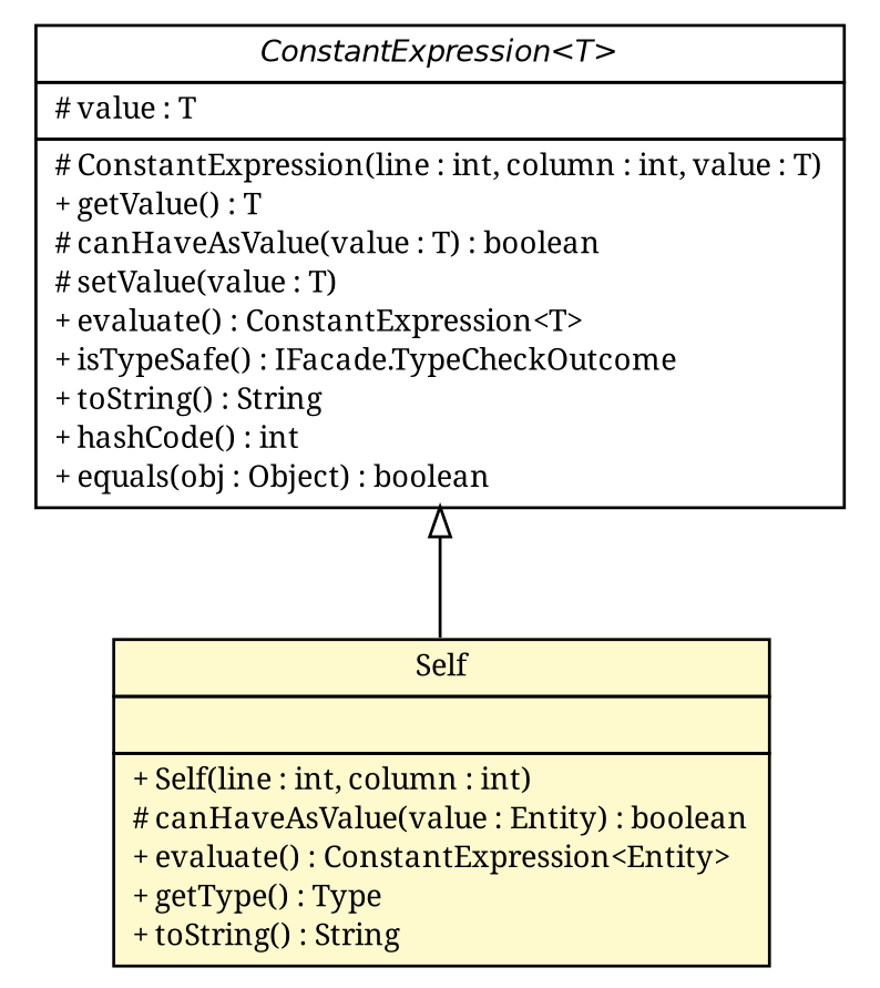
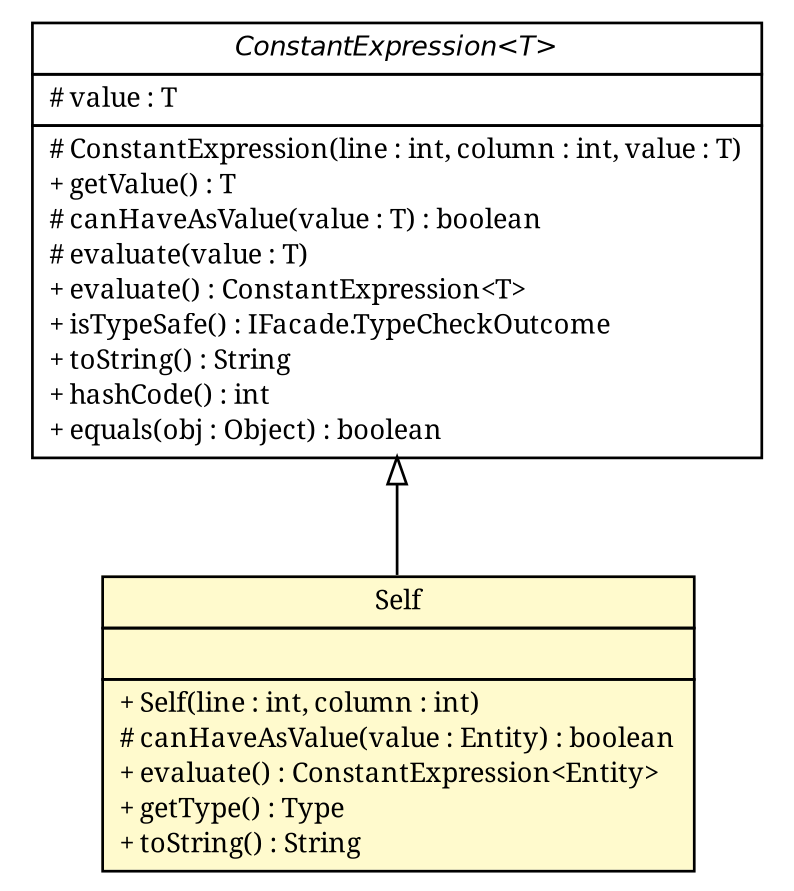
  digraph {
    nodesep=0.25
    ranksep=0.5
    fontname="Noto Serif"
    node [fontcolor=black fontname="Noto Serif" fontsize=10.0 shape=plaintext]
-   n1 [label=<<table title="model.programs.parsing.language.expression.constant.ConstantExpression" border="0" cellborder="1" cellspacing="0" cellpadding="2" port="p" href="./ConstantExpression.html"> 		<tr><td><table border="0" cellspacing="0" cellpadding="1"> <tr><td align="center" balign="center"><font face="Helvetica-Oblique"> ConstantExpression&lt;T&gt; </font></td></tr> 		</table></td></tr> 		<tr><td><table border="0" cellspacing="0" cellpadding="1"> <tr><td align="left" balign="left"> # value : T </td></tr> 		</table></td></tr> 		<tr><td><table border="0" cellspacing="0" cellpadding="1"> <tr><td align="left" balign="left"> # ConstantExpression(line : int, column : int, value : T) </td></tr> <tr><td align="left" balign="left"> + getValue() : T </td></tr> <tr><td align="left" balign="left"> # canHaveAsValue(value : T) : boolean </td></tr> <tr><td align="left" balign="left"> # setValue(value : T) </td></tr> <tr><td align="left" balign="left"> + evaluate() : ConstantExpression&lt;T&gt; </td></tr> <tr><td align="left" balign="left"> + isTypeSafe() : IFacade.TypeCheckOutcome </td></tr> <tr><td align="left" balign="left"> + toString() : String </td></tr> <tr><td align="left" balign="left"> + hashCode() : int </td></tr> <tr><td align="left" balign="left"> + equals(obj : Object) : boolean </td></tr> 		</table></td></tr> 		</table>>]
+   n1 [label=<<table title="model.programs.parsing.language.expression.constant.ConstantExpression" border="0" cellborder="1" cellspacing="0" cellpadding="2" port="p" href="./ConstantExpression.html"> 		<tr><td><table border="0" cellspacing="0" cellpadding="1"> <tr><td align="center" balign="center"><font face="Helvetica-Oblique"> ConstantExpression&lt;T&gt; </font></td></tr> 		</table></td></tr> 		<tr><td><table border="0" cellspacing="0" cellpadding="1"> <tr><td align="left" balign="left"> # value : T </td></tr> 		</table></td></tr> 		<tr><td><table border="0" cellspacing="0" cellpadding="1"> <tr><td align="left" balign="left"> # ConstantExpression(line : int, column : int, value : T) </td></tr> <tr><td align="left" balign="left"> + getValue() : T </td></tr> <tr><td align="left" balign="left"> # canHaveAsValue(value : T) : boolean </td></tr> <tr><td align="left" balign="left"> # evaluate(value : T) </td></tr> <tr><td align="left" balign="left"> + evaluate() : ConstantExpression&lt;T&gt; </td></tr> <tr><td align="left" balign="left"> + isTypeSafe() : IFacade.TypeCheckOutcome </td></tr> <tr><td align="left" balign="left"> + toString() : String </td></tr> <tr><td align="left" balign="left"> + hashCode() : int </td></tr> <tr><td align="left" balign="left"> + equals(obj : Object) : boolean </td></tr> 		</table></td></tr> 		</table>>]
    n2 [label=<<table title="model.programs.parsing.language.expression.constant.Self" border="0" cellborder="1" cellspacing="0" cellpadding="2" port="p" bgcolor="lemonChiffon" href="./Self.html"> 		<tr><td><table border="0" cellspacing="0" cellpadding="1"> <tr><td align="center" balign="center"> Self </td></tr> 		</table></td></tr> 		<tr><td><table border="0" cellspacing="0" cellpadding="1"> <tr><td align="left" balign="left">  </td></tr> 		</table></td></tr> 		<tr><td><table border="0" cellspacing="0" cellpadding="1"> <tr><td align="left" balign="left"> + Self(line : int, column : int) </td></tr> <tr><td align="left" balign="left"> # canHaveAsValue(value : Entity) : boolean </td></tr> <tr><td align="left" balign="left"> + evaluate() : ConstantExpression&lt;Entity&gt; </td></tr> <tr><td align="left" balign="left"> + getType() : Type </td></tr> <tr><td align="left" balign="left"> + toString() : String </td></tr> 		</table></td></tr> 		</table>>]
    n1 -> n2 [arrowtail=empty dir=back fontname="Noto Serif" fontsize=10 headport=p labelfontname=Helvetica labelfontsize=10 tailport=p]
  }
